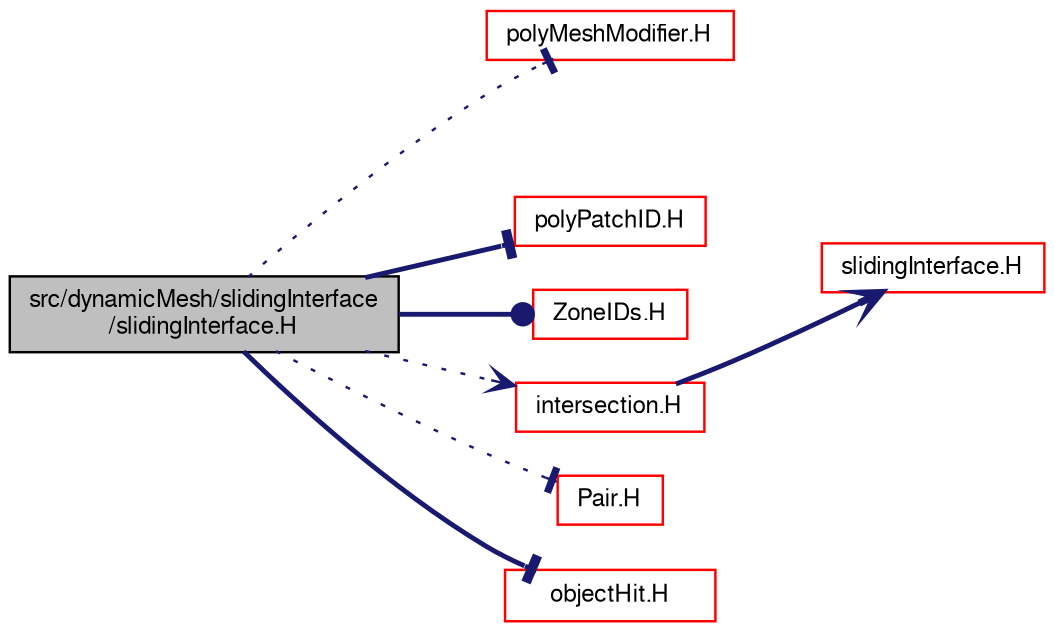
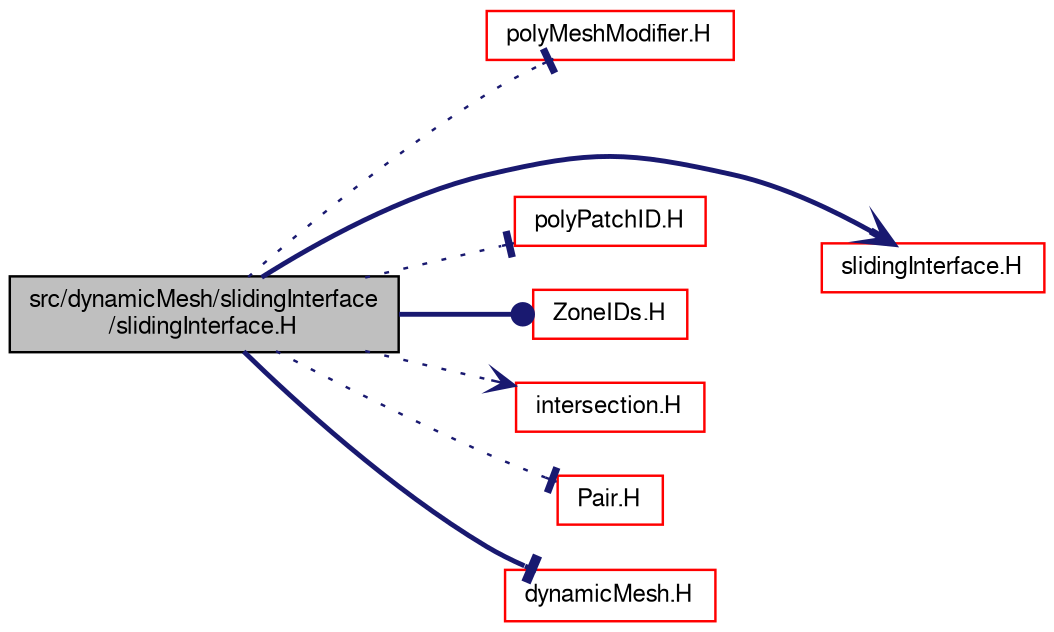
  digraph {
    rankdir=LR
    node [color=red fontname=FreeSans fontsize=10 shape=record]
    edge [arrowhead=tee color=midnightblue fontname=FreeSans fontsize=10 labelfontname=FreeSans labelfontsize=10 style=dotted]
    n1 [color=black fillcolor=grey75 fontcolor=black height=0.2 label="src/dynamicMesh/slidingInterface\l/slidingInterface.H" style=filled width=0.4]
    n2 [height=0.2 label="polyMeshModifier.H" width=0.4]
    n3 [height=0.2 label="slidingInterface.H" width=0.4]
    n4 [height=0.2 label="polyPatchID.H" width=0.4]
    n5 [height=0.2 label="ZoneIDs.H" width=0.4]
    n6 [height=0.2 label="intersection.H" width=0.4]
    n7 [height=0.2 label="Pair.H" width=0.4]
-   n8 [height=0.2 label="objectHit.H" width=0.4]
+   n8 [height=0.2 label="dynamicMesh.H" width=0.4]
    n1 -> n2
-   n6 -> n3 [arrowhead=vee style=bold]
-   n1 -> n4 [style=bold]
+   n1 -> n3 [arrowhead=vee style=bold]
+   n1 -> n4
    n1 -> n5 [arrowhead=dot style=bold]
    n1 -> n6 [arrowhead=vee]
    n1 -> n7
    n1 -> n8 [style=bold]
  }
